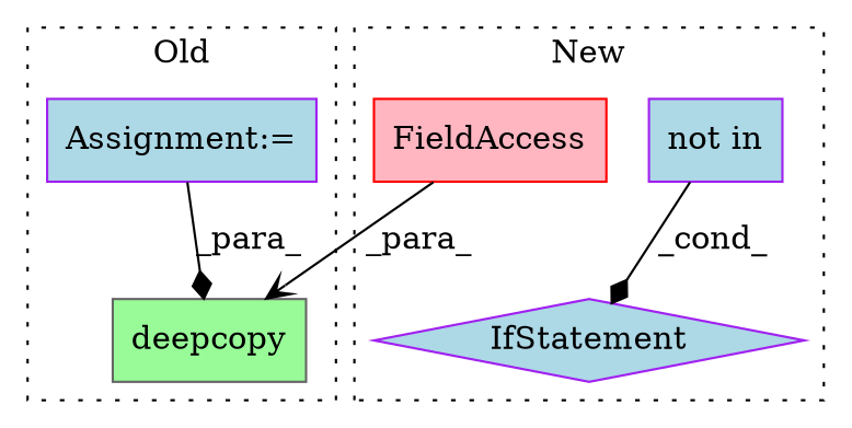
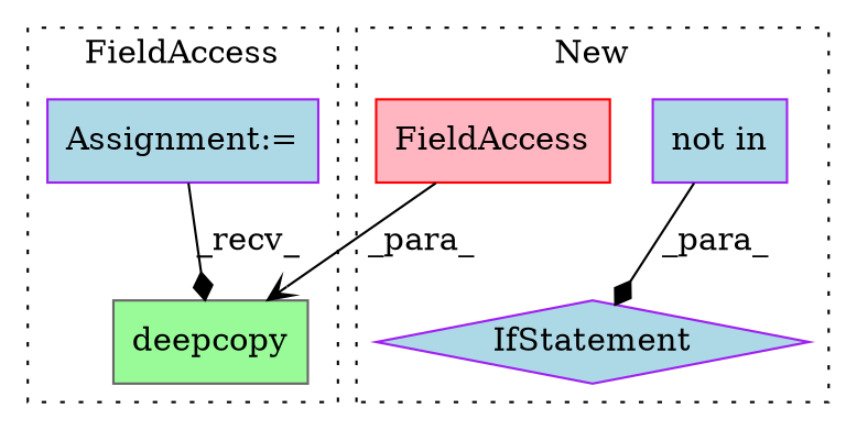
  digraph {
    node [color=purple fillcolor=lightblue s=5150 shape=box style=filled]
    edge [arrowhead=diamond]
    n1 [a=32 color=gray40 fillcolor=palegreen l="9,1" label=deepcopy s="4764,4781"]
    n2 [a=7 l=4 label="Assignment:=" s=4497]
    n3 [a=108 l=23 label="not in"]
    n4 [a=25 l="4,2" label=IfStatement s="5104,5174" shape=diamond]
    n5 [a=22 color=red fillcolor=lightpink l=7 label=FieldAccess]
    subgraph cluster_1 {
-     label=Old
+     label=FieldAccess
      style=dotted
      n1
      n2
    }
    subgraph cluster_2 {
      label=New
      style=dotted
      n3
      n4
      n5
    }
-   n2 -> n1 [label=_para_]
-   n3 -> n4 [label=_cond_]
+   n2 -> n1 [label=_recv_]
+   n3 -> n4 [label=_para_]
    n5 -> n1 [arrowhead=vee label=_para_]
  }
